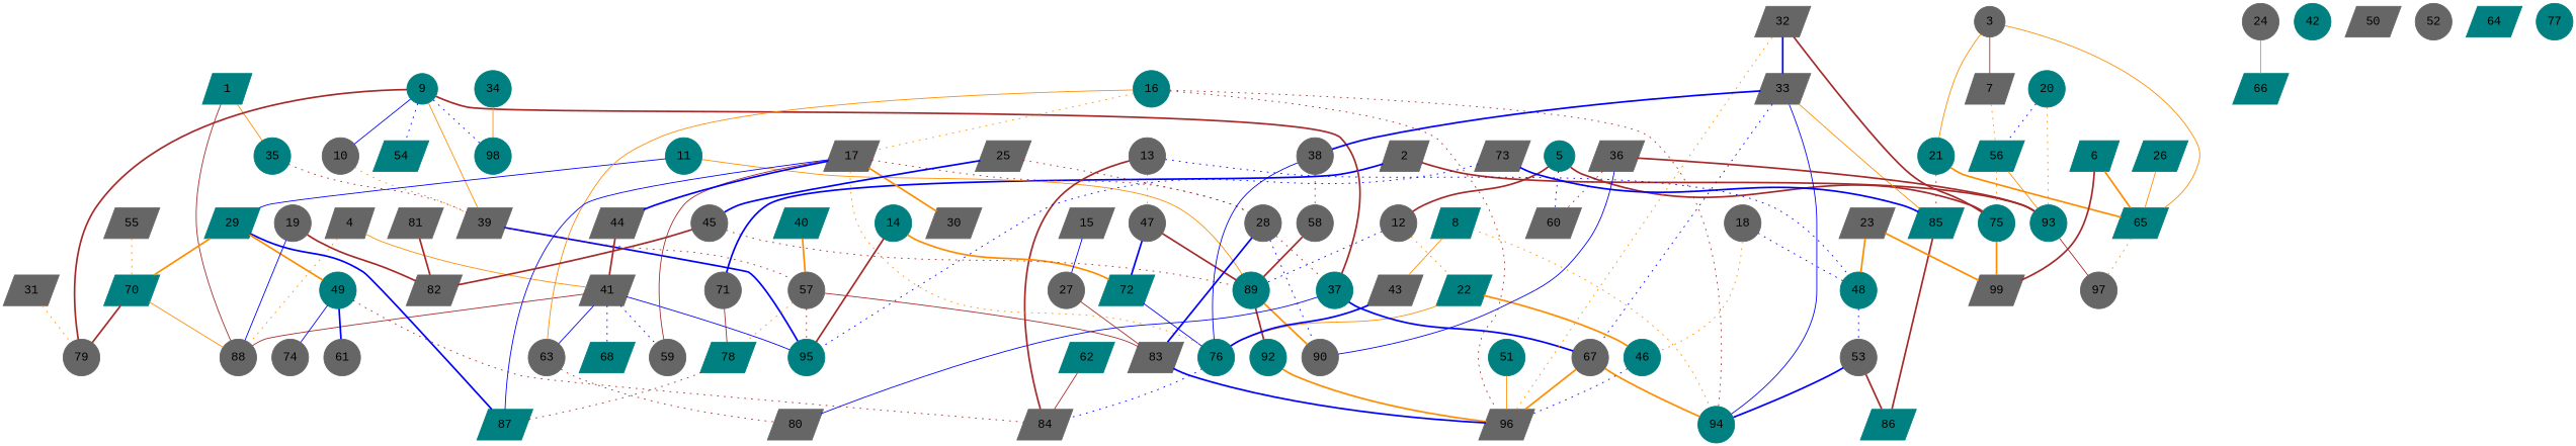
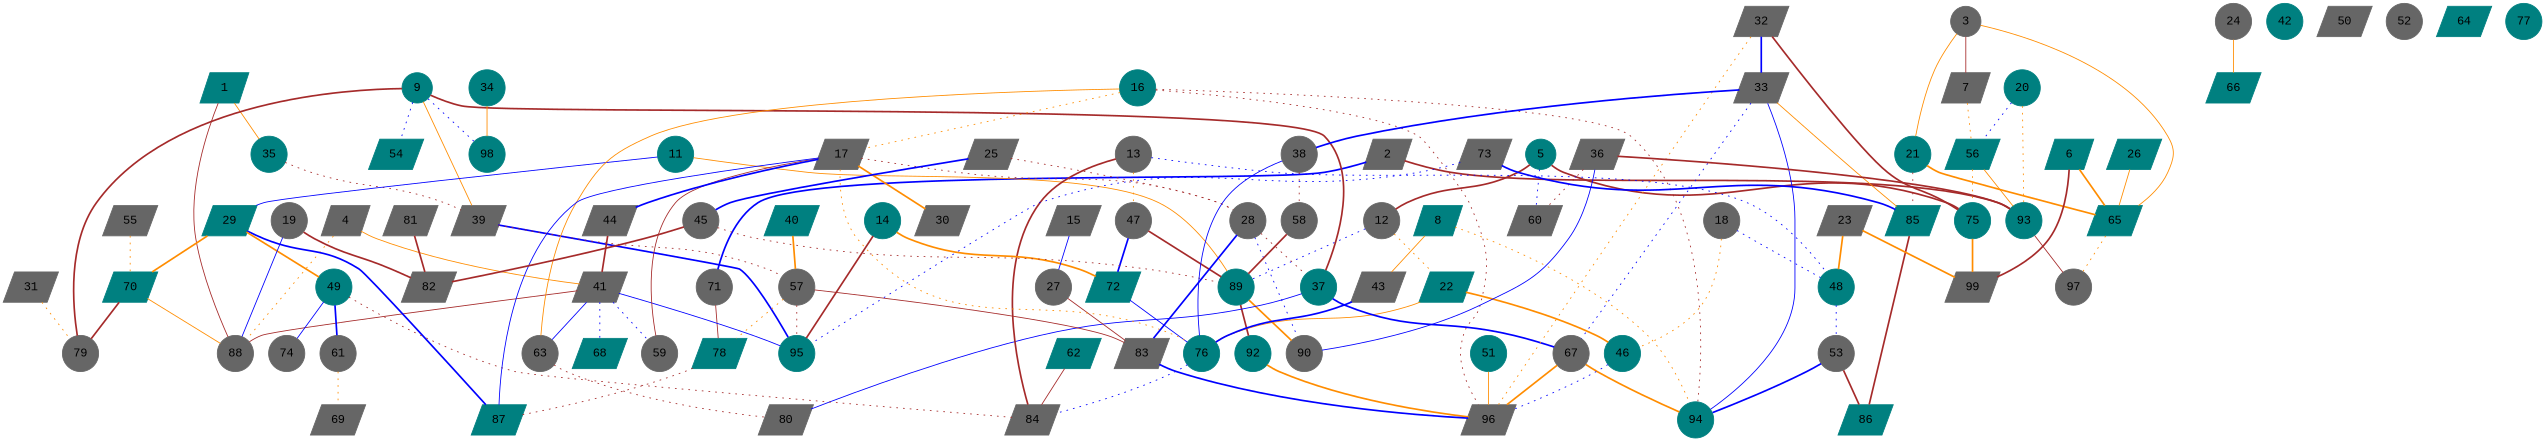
  graph {
    fontname="Liberation Mono"
    node [color=gray40 fontname="Liberation Mono" shape=circle style=filled]
    edge [color=darkorange fontname="Liberation Mono" style=bold]
    1 [color=teal shape=parallelogram]
    35 [color=teal]
    88
    39 [shape=parallelogram]
    2 [shape=parallelogram]
    71
    93 [color=teal]
    78 [color=teal shape=parallelogram]
    97
    7 [shape=parallelogram]
    3
    21 [color=teal]
    65 [color=teal shape=parallelogram]
    56 [color=teal shape=parallelogram]
    85 [color=teal shape=parallelogram]
    4 [shape=parallelogram]
    41 [shape=parallelogram]
    95 [color=teal]
    63
    59
    68 [color=teal shape=parallelogram]
    5 [color=teal]
    12
    60 [shape=parallelogram]
    75 [color=teal]
    89 [color=teal]
    22 [color=teal shape=parallelogram]
    n28 [label=99 shape=parallelogram]
    6 [color=teal shape=parallelogram]
    8 [color=teal shape=parallelogram]
    43 [shape=parallelogram]
    94 [color=teal]
    76 [color=teal]
    9 [color=teal]
-   10
    37 [color=teal]
    54 [color=teal shape=parallelogram]
    79
    98 [color=teal]
    67
    80 [shape=parallelogram]
    57
    11 [color=teal]
    29 [color=teal shape=parallelogram]
    87 [color=teal shape=parallelogram]
    49 [color=teal]
    70 [color=teal shape=parallelogram]
    90
    92 [color=teal]
    46 [color=teal]
    13
    47
    48 [color=teal]
    84 [shape=parallelogram]
    72 [color=teal shape=parallelogram]
    53
    14 [color=teal]
    15 [shape=parallelogram]
    27
    83 [shape=parallelogram]
    16 [color=teal]
    17 [shape=parallelogram]
    96 [shape=parallelogram]
    28
    30 [shape=parallelogram]
    44 [shape=parallelogram]
    18
    19
    82 [shape=parallelogram]
    20 [color=teal]
    86 [color=teal shape=parallelogram]
    23 [shape=parallelogram]
    66 [color=teal shape=parallelogram]
    24
    25 [shape=parallelogram]
    45
    26 [color=teal shape=parallelogram]
    61
    74
    31 [shape=parallelogram]
    32 [shape=parallelogram]
    33 [shape=parallelogram]
    38
    58
    34 [color=teal]
    36 [shape=parallelogram]
    40 [color=teal shape=parallelogram]
    42 [color=teal]
+   69 [shape=parallelogram]
    50 [shape=parallelogram]
    51 [color=teal]
    52
    55 [shape=parallelogram]
    62 [color=teal shape=parallelogram]
    64 [color=teal shape=parallelogram]
    73 [shape=parallelogram]
    77 [color=teal]
    81 [shape=parallelogram]
    1 -- 35 [style=solid]
    1 -- 88 [color=brown style=solid]
    35 -- 39 [color=brown style=dotted]
    39 -- 95 [color=blue]
    39 -- 57 [color=brown style=dotted]
    2 -- 71 [color=blue]
    2 -- 93 [color=brown]
    71 -- 78 [color=brown style=solid]
    93 -- 97 [color=brown style=solid]
    78 -- 87 [color=brown style=dotted]
    7 -- 56 [style=dotted]
    3 -- 7 [color=brown style=solid]
    3 -- 21 [style=solid]
    3 -- 65 [style=solid]
    21 -- 65
    21 -- 85 [color=brown style=dotted]
    65 -- 97 [style=dotted]
    56 -- 93 [style=solid]
    56 -- 75 [style=dotted]
    85 -- 86 [color=brown]
    4 -- 88 [style=dotted]
    4 -- 41 [style=solid]
    41 -- 88 [color=brown style=solid]
    41 -- 95 [color=blue style=solid]
    41 -- 63 [color=blue style=solid]
    41 -- 59 [color=blue style=dotted]
    41 -- 68 [color=blue style=dotted]
    63 -- 80 [color=brown style=dotted]
    5 -- 12 [color=brown]
    5 -- 60 [color=blue style=dotted]
    5 -- 75 [color=brown]
    12 -- 89 [color=blue style=dotted]
    12 -- 22 [style=dotted]
    75 -- n28
    89 -- 90
    89 -- 92 [color=brown]
    22 -- 76 [style=solid]
    22 -- 46
    6 -- 65
    6 -- n28 [color=brown]
    8 -- 43 [style=solid]
    8 -- 94 [style=dotted]
    43 -- 76 [color=blue]
    76 -- 84 [color=blue style=dotted]
    9 -- 39 [style=solid]
-   9 -- 10 [color=blue style=solid]
    9 -- 37 [color=brown]
    9 -- 54 [color=blue style=dotted]
    9 -- 79 [color=brown]
    9 -- 98 [color=blue style=dotted]
-   10 -- 39 [style=dotted]
    37 -- 67 [color=blue]
    37 -- 80 [color=blue style=solid]
    67 -- 94
    67 -- 96
    57 -- 78 [style=dotted]
    57 -- 95 [color=brown style=dotted]
    57 -- 83 [color=brown style=solid]
    11 -- 89 [style=solid]
    11 -- 29 [color=blue style=solid]
    29 -- 87 [color=blue]
    29 -- 49
    29 -- 70
    49 -- 84 [color=brown style=dotted]
    49 -- 61 [color=blue]
    49 -- 74 [color=blue style=solid]
    70 -- 88 [style=solid]
    70 -- 79 [color=brown]
    92 -- 96
    46 -- 96 [color=blue style=dotted]
    13 -- 47 [style=dotted]
    13 -- 48 [color=blue style=dotted]
    13 -- 84 [color=brown]
    47 -- 89 [color=brown]
    47 -- 72 [color=blue]
    48 -- 53 [color=blue style=dotted]
    72 -- 76 [color=blue style=solid]
    53 -- 94 [color=blue]
    53 -- 86 [color=brown]
    14 -- 95 [color=brown]
    14 -- 72
    15 -- 27 [color=blue style=solid]
    27 -- 83 [color=brown style=solid]
    83 -- 96 [color=blue]
    16 -- 63 [style=solid]
    16 -- 94 [color=brown style=dotted]
    16 -- 17 [style=dotted]
    16 -- 96 [color=brown style=dotted]
    17 -- 59 [color=brown style=solid]
    17 -- 76 [style=dotted]
    17 -- 87 [color=blue style=solid]
    17 -- 28 [color=brown style=dotted]
    17 -- 30
    17 -- 44 [color=blue]
    28 -- 37 [color=brown style=dotted]
    28 -- 90 [color=blue style=dotted]
    28 -- 83 [color=blue]
    44 -- 41 [color=brown]
    18 -- 46 [style=dotted]
    18 -- 48 [color=blue style=dotted]
    19 -- 88 [color=blue style=solid]
    19 -- 82 [color=brown]
    20 -- 93 [style=dotted]
    20 -- 56 [color=blue style=dotted]
    23 -- n28
    23 -- 48
    24 -- 66 [style=solid]
    25 -- 28 [color=brown style=dotted]
    25 -- 45 [color=blue]
    45 -- 89 [color=brown style=dotted]
    45 -- 82 [color=brown]
    26 -- 65 [style=solid]
+   61 -- 69 [style=dotted]
    31 -- 79 [style=dotted]
    32 -- 75 [color=brown]
    32 -- 96 [style=dotted]
    32 -- 33 [color=blue]
    33 -- 85 [style=solid]
    33 -- 94 [color=blue style=solid]
    33 -- 67 [color=blue style=dotted]
    33 -- 38 [color=blue]
    38 -- 76 [color=blue style=solid]
    38 -- 58 [color=brown style=dotted]
    58 -- 89 [color=brown]
    34 -- 98 [style=solid]
    36 -- 93 [color=brown]
    36 -- 60 [color=brown style=dotted]
    36 -- 90 [color=blue style=solid]
    40 -- 57
    51 -- 96 [style=solid]
    55 -- 70 [style=dotted]
    62 -- 84 [color=brown style=solid]
    73 -- 85 [color=blue]
    73 -- 95 [color=blue style=dotted]
    81 -- 82 [color=brown]
  }
